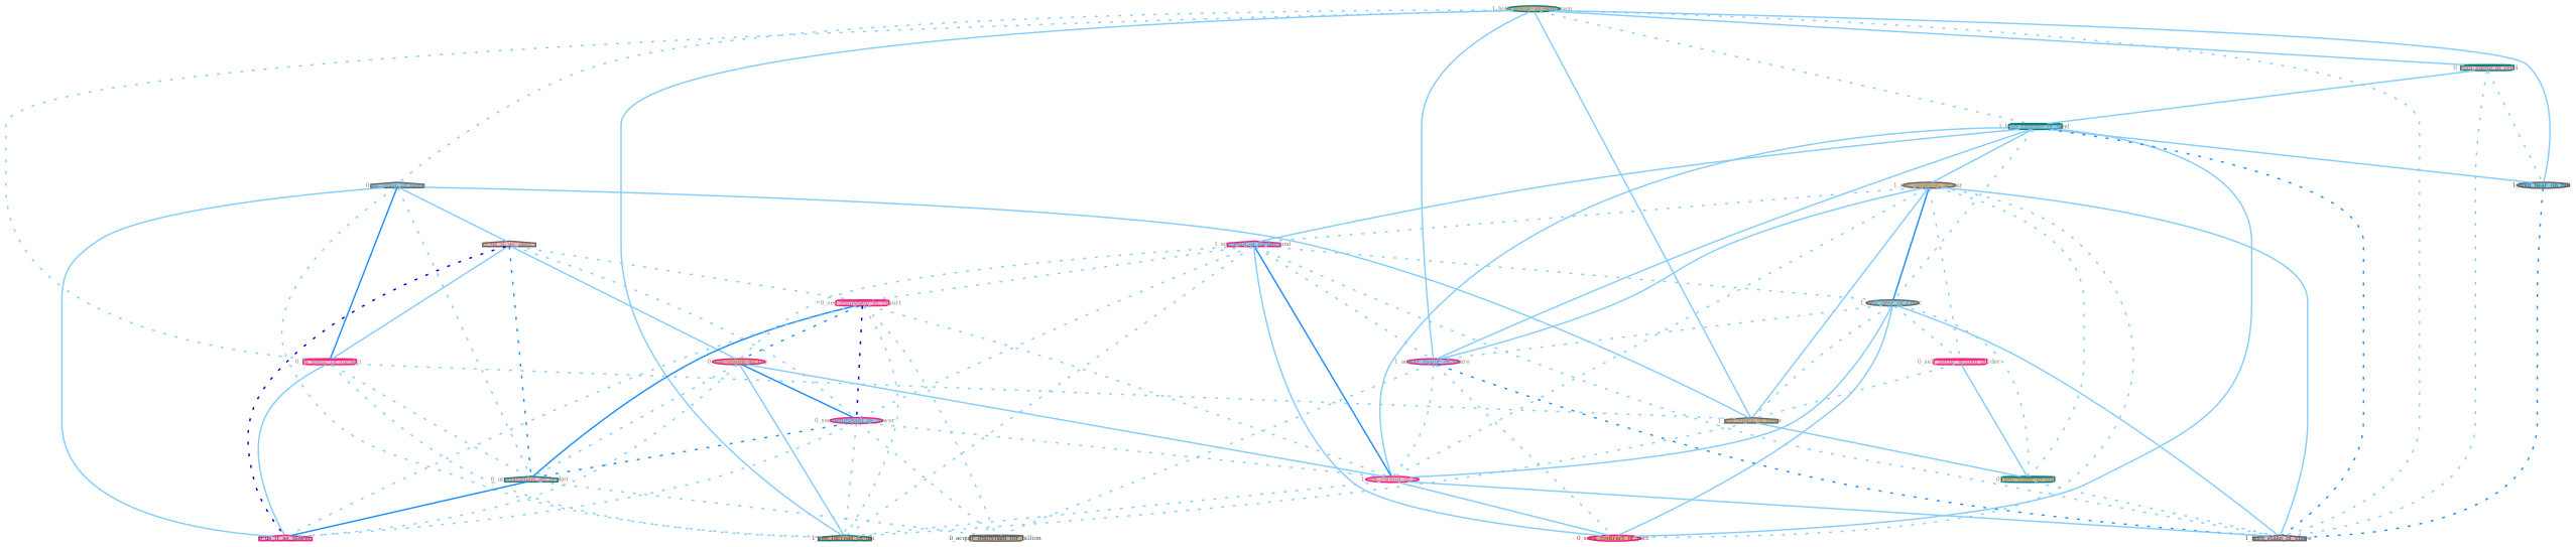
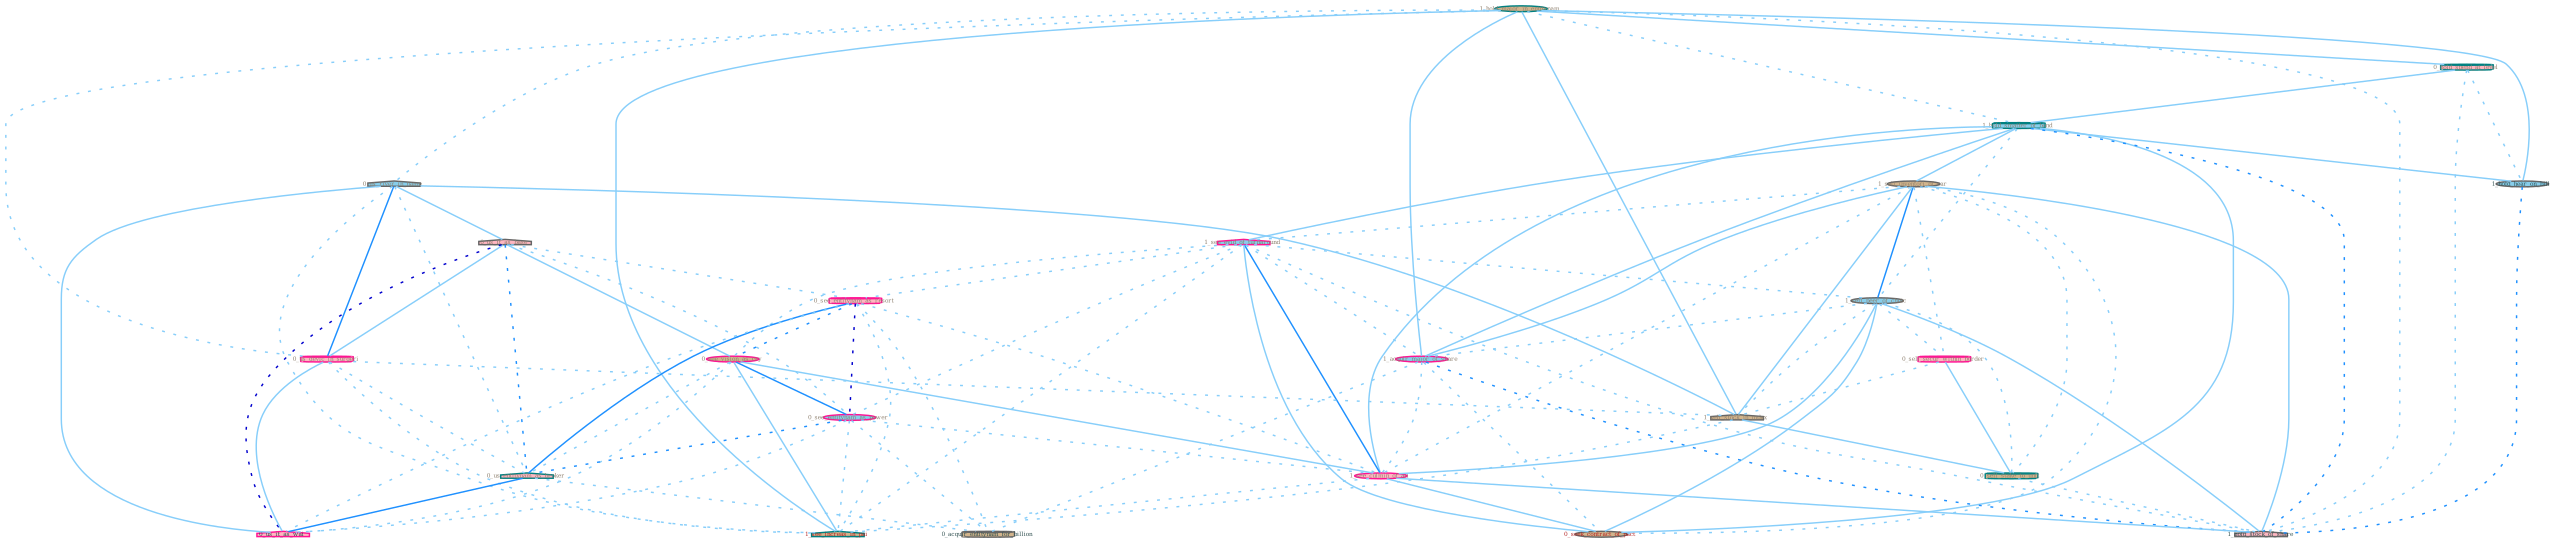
  graph {
    node [color=deeppink fillcolor=lightpink fixedsize=true fontcolor="#8b7d6b" fontsize=4 shape=ellipse style=filled]
    edge [color="#87cefa" style=dotted w=1]
    "1_hold_major_in_entitynam " [color=teal fillcolor=tan height=.06 width=.5]
    "0_us_river_in_name " [color=gray40 fillcolor=skyblue height=.06 shape=house width=.5]
    "0_hold_spend_at_level " [color=teal height=.06 shape=cylinder width=.5]
    "1_hold_smatter_of_bond " [color=teal fillcolor=skyblue height=.06 shape=cylinder width=.5]
    "1_sell_inventori_of_car " [color=gray40 fillcolor=tan height=.06 width=.5]
    "1_see_evid_of_turnaround " [fillcolor=skyblue height=.06 shape=house width=.5]
    "0_us_it_as_base " [color=gray40 height=.06 shape=house width=.5]
    "0_see_entitynam_as_resort " [height=.06 shape=cylinder width=.5]
    "1_sell_beer_of_choic " [color=gray40 fillcolor=skyblue height=.06 width=.5]
    "0_sell_secur_within_border " [height=.06 shape=cylinder width=.5]
    "0_see_vision_as_cry " [fillcolor=tan height=.06 width=.5]
    "0_us_devic_in_surgeri " [height=.06 shape=cylinder width=.5]
    "1_acquir_major_of_share " [fillcolor=skyblue height=.06 width=.5]
    "0_see_entitynam_as_power " [fillcolor=skyblue height=.06 width=.5]
    "1_see_culmin_of_all " [height=.06 width=.5]
    "1_sell_stock_in_index " [color=gray40 fillcolor=tan height=.06 shape=house width=.5]
    "0_us_entitynam_as_broker " [color=teal height=.06 shape=house width=.5]
    "0_sell_stake_to_unit " [color=teal fillcolor=tan height=.06 shape=cylinder width=.5]
-   "0_seek_contract_of_pact " [fillcolor=tan fontcolor="#b22222" height=.06 width=.5]
+   "0_seek_contract_of_pact " [color=gray40 fillcolor=tan fontcolor="#b22222" height=.06 width=.5]
    "1_see_increas_in_pai " [color=teal fillcolor=tan fontcolor="#b22222" height=.06 shape=house width=.5]
    "1_hold_hear_on_bill " [color=gray40 fillcolor=skyblue fontcolor="#2f4f4f" height=.06 width=.5]
-   "1_hold_stake_of_share " [color=gray40 fontcolor="#2f4f4f" height=.06 shape=house width=.5]
-   "0_us_it_as_wai " [fontcolor="#2f4f4f" height=.06 shape=house width=.5 label="0_us_it_as_power"]
+   "1_hold_stake_of_share " [color=gray40 fontcolor="#2f4f4f" height=.06 shape=house width=.5 label="1_hold_stock_of_share"]
+   "0_us_it_as_wai " [fontcolor="#2f4f4f" height=.06 shape=house width=.5]
    "0_acquir_entitynam_for_billion " [color=gray40 fillcolor=tan fontcolor="#2f4f4f" height=.06 shape=cylinder width=.5]
    subgraph sub_1 {
      "1_hold_major_in_entitynam "
      "0_us_river_in_name "
      "0_hold_spend_at_level "
      "1_hold_smatter_of_bond "
      "1_sell_inventori_of_car "
      "1_see_evid_of_turnaround "
      "0_us_it_as_base "
      "0_see_entitynam_as_resort "
      "1_sell_beer_of_choic "
      "0_sell_secur_within_border "
      "0_see_vision_as_cry "
      "0_us_devic_in_surgeri "
      "1_acquir_major_of_share "
      "0_see_entitynam_as_power "
      "1_see_culmin_of_all "
      "1_sell_stock_in_index "
      "0_us_entitynam_as_broker "
      "0_sell_stake_to_unit "
    }
    subgraph sub_2 {
      "0_seek_contract_of_pact "
      "1_see_increas_in_pai "
    }
    "1_hold_major_in_entitynam " -- "0_us_river_in_name "
    "1_hold_major_in_entitynam " -- "0_hold_spend_at_level " [style=solid]
    "1_hold_major_in_entitynam " -- "1_hold_smatter_of_bond "
    "1_hold_major_in_entitynam " -- "0_us_devic_in_surgeri "
    "1_hold_major_in_entitynam " -- "1_acquir_major_of_share " [style=solid]
    "1_hold_major_in_entitynam " -- "1_sell_stock_in_index " [style=solid]
    "1_hold_major_in_entitynam " -- "1_see_increas_in_pai " [style=solid]
    "1_hold_major_in_entitynam " -- "1_hold_hear_on_bill " [style=solid]
    "1_hold_major_in_entitynam " -- "1_hold_stake_of_share "
    "0_us_river_in_name " -- "0_us_it_as_base " [style=solid]
    "0_us_river_in_name " -- "0_us_devic_in_surgeri " [color="#1e90ff" style=solid w=2]
    "0_us_river_in_name " -- "1_sell_stock_in_index " [style=solid]
    "0_us_river_in_name " -- "0_us_entitynam_as_broker "
    "0_us_river_in_name " -- "1_see_increas_in_pai "
    "0_us_river_in_name " -- "0_us_it_as_wai " [style=solid]
    "0_hold_spend_at_level " -- "1_hold_smatter_of_bond " [style=solid]
    "0_hold_spend_at_level " -- "1_hold_hear_on_bill "
    "0_hold_spend_at_level " -- "1_hold_stake_of_share "
    "1_hold_smatter_of_bond " -- "1_sell_inventori_of_car " [style=solid]
    "1_hold_smatter_of_bond " -- "1_see_evid_of_turnaround " [style=solid]
    "1_hold_smatter_of_bond " -- "1_sell_beer_of_choic "
    "1_hold_smatter_of_bond " -- "1_acquir_major_of_share " [style=solid]
    "1_hold_smatter_of_bond " -- "1_see_culmin_of_all " [style=solid]
    "1_hold_smatter_of_bond " -- "0_seek_contract_of_pact " [style=solid]
    "1_hold_smatter_of_bond " -- "1_hold_hear_on_bill " [style=solid]
    "1_hold_smatter_of_bond " -- "1_hold_stake_of_share " [color="#1e90ff" w=2]
    "1_sell_inventori_of_car " -- "1_see_evid_of_turnaround "
    "1_sell_inventori_of_car " -- "1_sell_beer_of_choic " [color="#1e90ff" style=solid w=2]
    "1_sell_inventori_of_car " -- "0_sell_secur_within_border "
    "1_sell_inventori_of_car " -- "1_acquir_major_of_share " [style=solid]
    "1_sell_inventori_of_car " -- "1_see_culmin_of_all "
    "1_sell_inventori_of_car " -- "1_sell_stock_in_index " [style=solid]
    "1_sell_inventori_of_car " -- "0_sell_stake_to_unit "
    "1_sell_inventori_of_car " -- "0_seek_contract_of_pact "
    "1_sell_inventori_of_car " -- "1_hold_stake_of_share " [style=solid]
    "1_see_evid_of_turnaround " -- "0_see_entitynam_as_resort "
    "1_see_evid_of_turnaround " -- "1_sell_beer_of_choic "
    "1_see_evid_of_turnaround " -- "0_see_vision_as_cry "
    "1_see_evid_of_turnaround " -- "1_acquir_major_of_share "
    "1_see_evid_of_turnaround " -- "0_see_entitynam_as_power "
    "1_see_evid_of_turnaround " -- "1_see_culmin_of_all " [color="#1e90ff" style=solid w=2]
    "1_see_evid_of_turnaround " -- "0_seek_contract_of_pact " [style=solid]
    "1_see_evid_of_turnaround " -- "1_see_increas_in_pai "
    "1_see_evid_of_turnaround " -- "1_hold_stake_of_share "
    "0_us_it_as_base " -- "0_see_entitynam_as_resort "
    "0_us_it_as_base " -- "0_see_vision_as_cry " [style=solid]
    "0_us_it_as_base " -- "0_us_devic_in_surgeri " [style=solid]
    "0_us_it_as_base " -- "0_see_entitynam_as_power "
    "0_us_it_as_base " -- "0_us_entitynam_as_broker " [color="#1e90ff" w=2]
    "0_us_it_as_base " -- "0_us_it_as_wai " [color="#0000cd" w=3]
    "0_see_entitynam_as_resort " -- "0_see_vision_as_cry " [color="#1e90ff" w=2]
    "0_see_entitynam_as_resort " -- "0_see_entitynam_as_power " [color="#0000cd" w=3]
    "0_see_entitynam_as_resort " -- "1_see_culmin_of_all "
    "0_see_entitynam_as_resort " -- "0_us_entitynam_as_broker " [color="#1e90ff" style=solid w=2]
    "0_see_entitynam_as_resort " -- "1_see_increas_in_pai "
    "0_see_entitynam_as_resort " -- "0_us_it_as_wai "
    "0_see_entitynam_as_resort " -- "0_acquir_entitynam_for_billion "
    "1_sell_beer_of_choic " -- "0_sell_secur_within_border "
    "1_sell_beer_of_choic " -- "1_acquir_major_of_share "
    "1_sell_beer_of_choic " -- "1_see_culmin_of_all " [style=solid]
    "1_sell_beer_of_choic " -- "1_sell_stock_in_index "
    "1_sell_beer_of_choic " -- "0_sell_stake_to_unit "
    "1_sell_beer_of_choic " -- "0_seek_contract_of_pact " [style=solid]
    "1_sell_beer_of_choic " -- "1_hold_stake_of_share " [style=solid]
    "0_sell_secur_within_border " -- "1_sell_stock_in_index "
    "0_sell_secur_within_border " -- "0_sell_stake_to_unit " [style=solid]
    "0_see_vision_as_cry " -- "0_see_entitynam_as_power " [color="#1e90ff" style=solid w=2]
    "0_see_vision_as_cry " -- "1_see_culmin_of_all " [style=solid]
    "0_see_vision_as_cry " -- "0_us_entitynam_as_broker "
    "0_see_vision_as_cry " -- "1_see_increas_in_pai " [style=solid]
    "0_see_vision_as_cry " -- "0_us_it_as_wai "
    "0_us_devic_in_surgeri " -- "1_sell_stock_in_index "
    "0_us_devic_in_surgeri " -- "0_us_entitynam_as_broker "
    "0_us_devic_in_surgeri " -- "1_see_increas_in_pai "
    "0_us_devic_in_surgeri " -- "0_us_it_as_wai " [style=solid]
    "1_acquir_major_of_share " -- "1_see_culmin_of_all "
    "1_acquir_major_of_share " -- "0_seek_contract_of_pact "
    "1_acquir_major_of_share " -- "1_hold_stake_of_share " [color="#1e90ff" w=2]
    "1_acquir_major_of_share " -- "0_acquir_entitynam_for_billion "
    "0_see_entitynam_as_power " -- "1_see_culmin_of_all "
    "0_see_entitynam_as_power " -- "0_us_entitynam_as_broker " [color="#1e90ff" w=2]
    "0_see_entitynam_as_power " -- "1_see_increas_in_pai "
    "0_see_entitynam_as_power " -- "0_us_it_as_wai "
    "0_see_entitynam_as_power " -- "0_acquir_entitynam_for_billion "
    "1_see_culmin_of_all " -- "0_seek_contract_of_pact " [style=solid]
    "1_see_culmin_of_all " -- "1_see_increas_in_pai "
    "1_see_culmin_of_all " -- "1_hold_stake_of_share " [style=solid]
    "1_sell_stock_in_index " -- "0_sell_stake_to_unit " [style=solid]
    "1_sell_stock_in_index " -- "1_see_increas_in_pai "
    "0_us_entitynam_as_broker " -- "0_us_it_as_wai " [color="#1e90ff" style=solid w=2]
    "0_us_entitynam_as_broker " -- "0_acquir_entitynam_for_billion "
    "0_sell_stake_to_unit " -- "1_hold_stake_of_share "
    "1_hold_hear_on_bill " -- "1_hold_stake_of_share " [color="#1e90ff"]
  }
